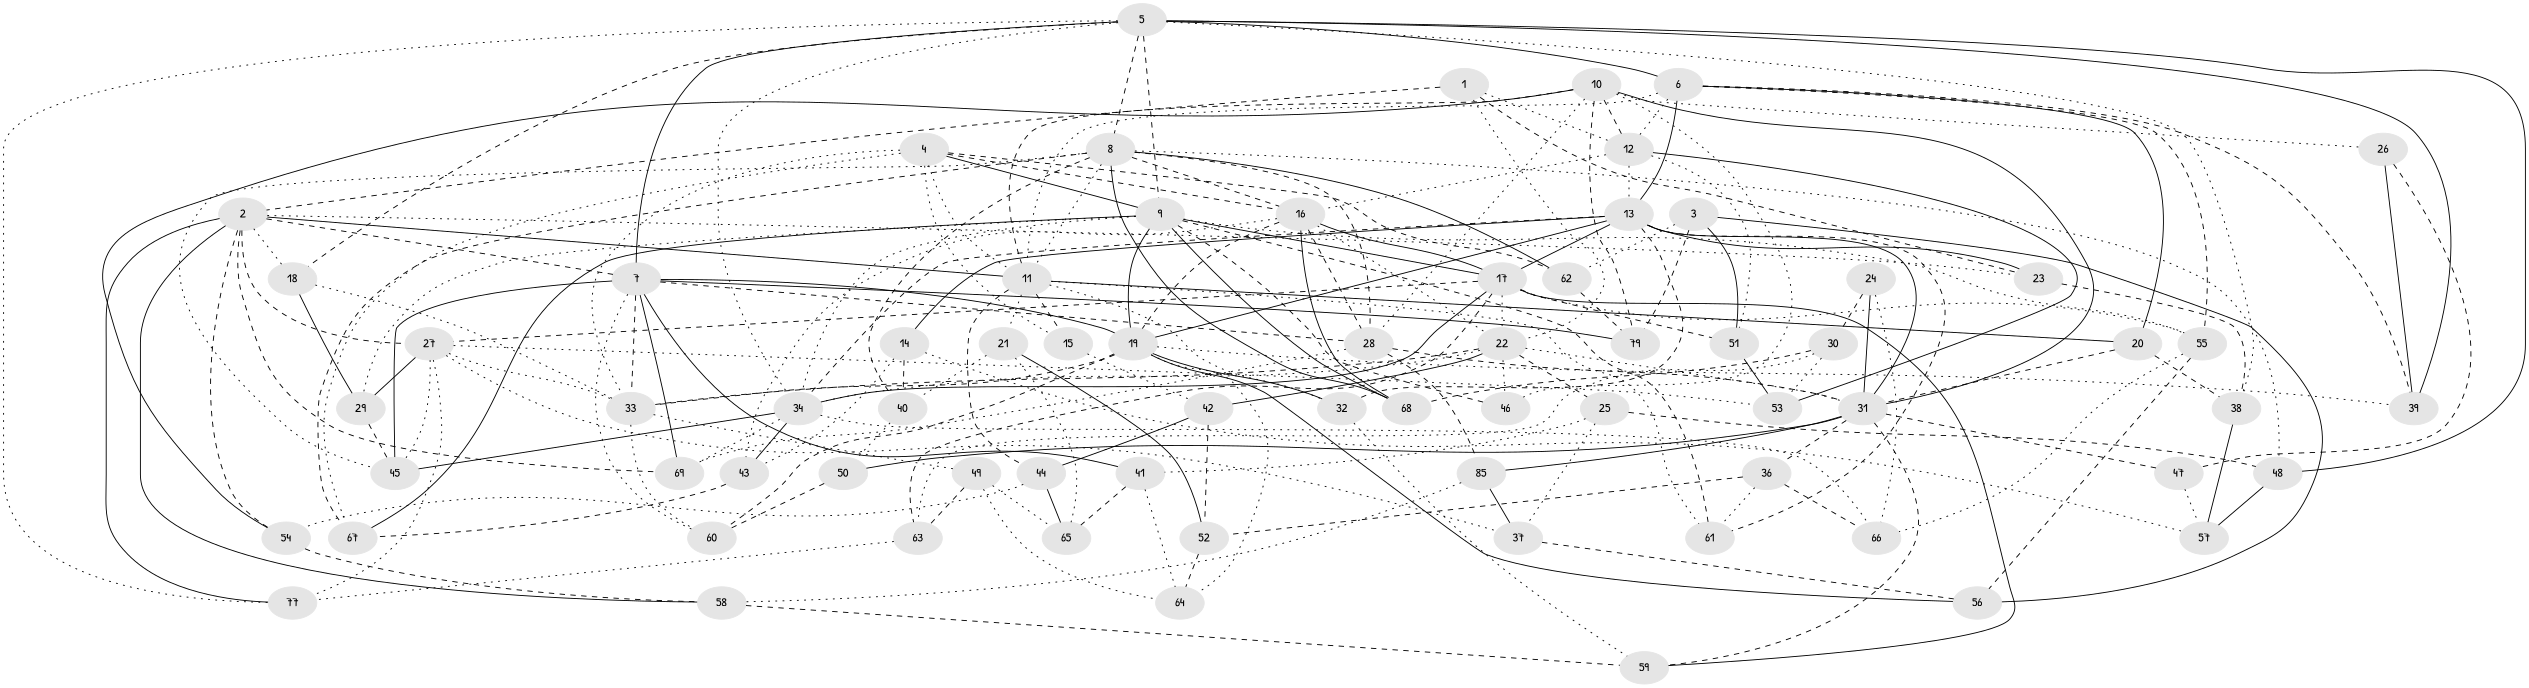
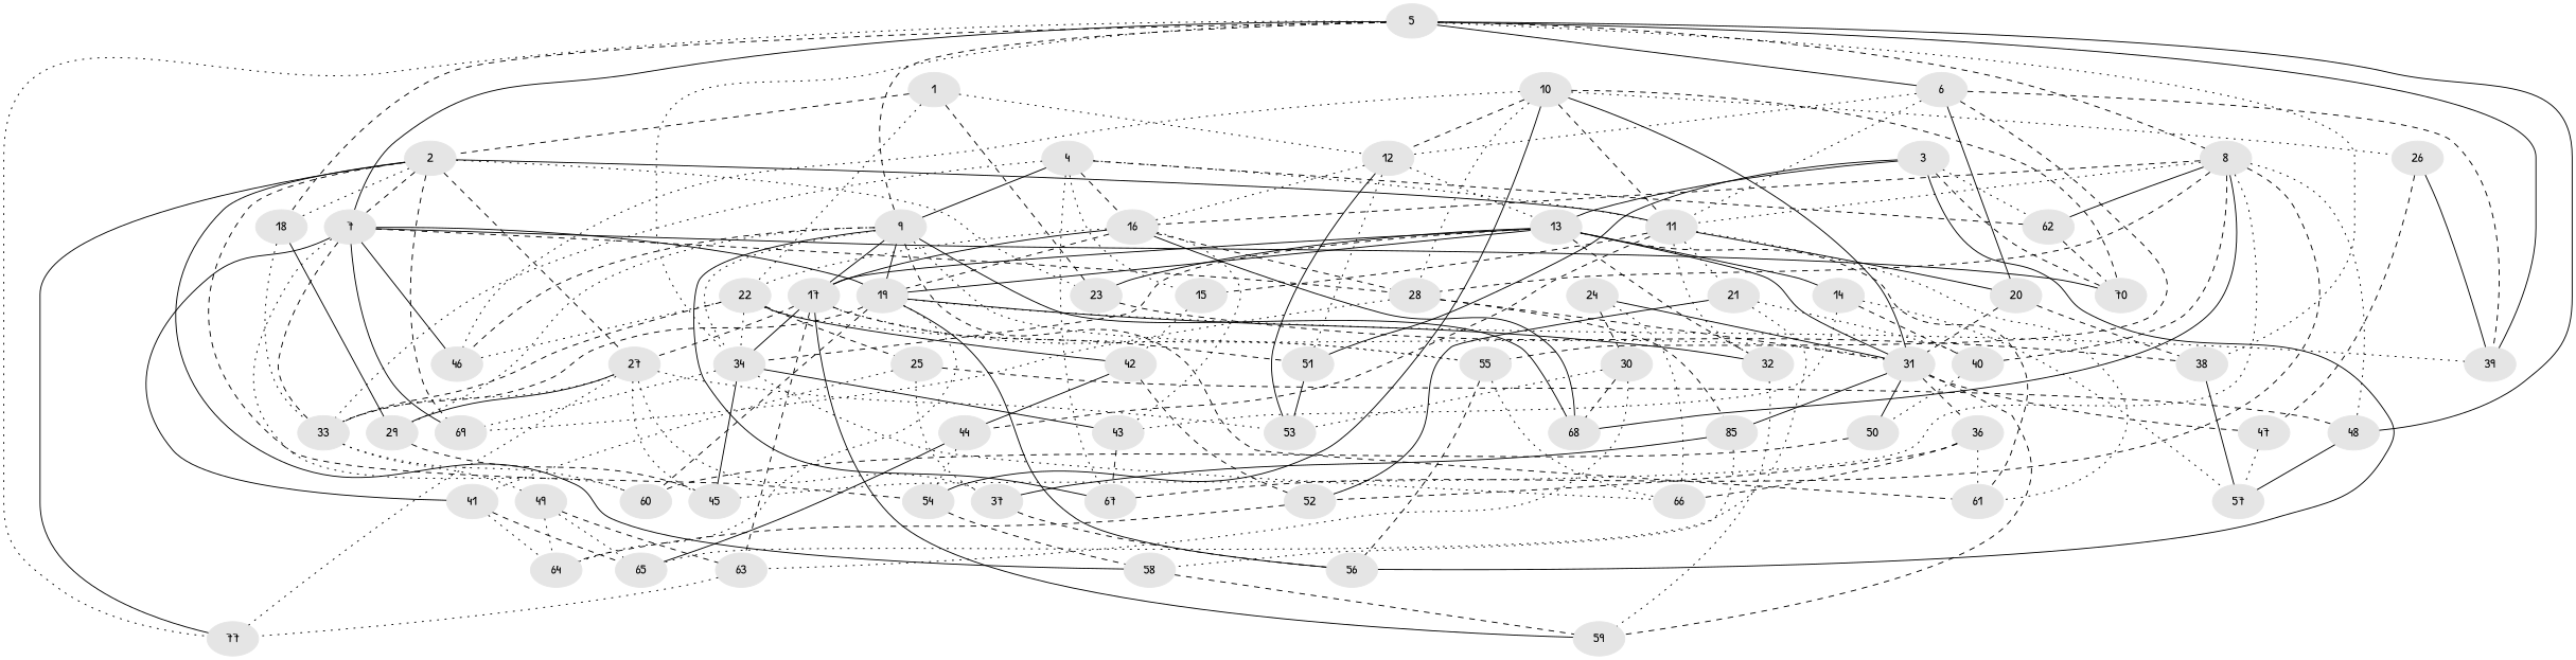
  graph {
    fontname="Patrick Hand"
    node [color=gray90 fontname="Patrick Hand" style=filled]
    edge [fontname="Patrick Hand" style=dotted weight=1.0]
    1
    2
    12
    22
    23
    7
    11
    18
    27
    54
    58
    69
    n13 [label=77]
    51
    16
    13
    53
    33
    34
    46
    31
    42
    25
    38
-   70 [label=79]
+   70
    19
    28
    41
    60
    15
    20
    61
    21
    32
    44
    29
    45
    37
    59
    3
    56
    62
    4
    9
    67
    55
    68
    17
    43
    49
    5
    6
    8
    39
    48
    40
    66
    57
    14
    64
    n61 [label=85]
    65
    50
    63
    10
    26
    47
    36
    52
    24
    30
    1 -- 2 [style=dashed]
    1 -- 12
    1 -- 22
    1 -- 23 [style=dashed]
    2 -- 23
    2 -- 7 [style=dashed]
    2 -- 11 [style=solid]
    2 -- 18
    2 -- 27 [style=dashed]
    2 -- 54 [style=dashed]
    2 -- 58 [style=solid]
    2 -- 69 [style=dashed]
    2 -- n13 [style=solid]
    12 -- 51
    12 -- 16
    12 -- 13 [weight=2.0]
    12 -- 53 [style=solid]
    22 -- 33 [style=dashed]
    22 -- 34
    22 -- 46
    22 -- 31
    22 -- 42 [style=solid]
    22 -- 25 [style=dashed]
    23 -- 38 [style=dashed]
    7 -- 69 [style=solid]
    7 -- 33 [style=dashed]
-   7 -- 45 [style=solid]
+   7 -- 46 [style=solid]
    7 -- 70 [style=solid]
    7 -- 19 [style=solid]
    7 -- 28 [style=dashed]
    7 -- 41 [style=solid]
    7 -- 60
    11 -- 15 [style=dashed weight=2.0]
    11 -- 20 [style=solid]
    11 -- 61
    11 -- 21
    11 -- 32
    11 -- 44 [style=dashed]
    18 -- 33
    18 -- 29 [style=solid]
    27 -- n13
    27 -- 53
    27 -- 33
    27 -- 29 [style=solid]
    27 -- 45
    27 -- 37
    54 -- 58 [style=dashed]
    58 -- 59 [style=dashed]
    51 -- 53 [style=solid]
    16 -- 22 [weight=3.0]
    16 -- 19 [style=dashed]
    16 -- 28 [style=dashed]
    16 -- 68 [style=solid]
    16 -- 17 [style=solid weight=2.0]
    16 -- 43
    13 -- 23 [style=solid]
    13 -- 34 [style=dashed]
    13 -- 31 [style=solid]
    13 -- 19 [style=solid]
    13 -- 61 [style=dashed]
    13 -- 32 [style=dashed]
    13 -- 17 [style=solid]
    13 -- 14 [style=solid]
    33 -- 60
    33 -- 49
    34 -- 69
    34 -- 45 [style=solid]
    34 -- 43 [style=solid]
    34 -- 66
    31 -- 59 [style=dashed]
    31 -- n61 [style=solid]
    31 -- 50 [style=solid weight=2.0]
    31 -- 47 [style=dashed]
    31 -- 36 [style=dashed]
    42 -- 44 [style=solid]
    42 -- 52 [style=dashed]
    25 -- 41
    25 -- 37
    25 -- 48 [style=dashed]
    38 -- 57 [style=solid]
    19 -- 33 [style=dashed]
    19 -- 60 [style=dashed]
    19 -- 32 [style=solid]
    19 -- 56 [style=solid]
    19 -- 39
    19 -- 64
    28 -- 69
    28 -- 31 [style=dashed]
    28 -- n61 [style=dashed]
    41 -- 64
    41 -- 65 [style=dashed]
    15 -- 42
    20 -- 31 [style=dashed]
    20 -- 38 [style=dashed]
    21 -- 40
    21 -- 65
    21 -- 52 [style=solid]
    32 -- 59
    44 -- 54
    44 -- 65 [style=solid]
    29 -- 45 [style=dashed]
    37 -- 56 [style=dashed]
    3 -- 51 [style=solid]
    3 -- 70 [style=dashed]
    3 -- 56 [style=solid]
    3 -- 62
    62 -- 70 [style=dashed]
    4 -- 11
    4 -- 16 [style=dashed]
    4 -- 33
    4 -- 15
    4 -- 62 [style=dashed]
    4 -- 9 [style=solid weight=2.0]
    4 -- 67
    9 -- 34
    9 -- 46 [style=dashed]
    9 -- 19 [style=solid]
    9 -- 61 [style=dashed]
    9 -- 29
    9 -- 67 [style=solid]
    9 -- 55
    9 -- 68 [style=solid]
    9 -- 17 [style=solid]
    55 -- 56 [style=dashed]
    55 -- 66
-   17 -- 22 [weight=2.0]
    17 -- 27 [style=dashed]
    17 -- 51 [style=dashed]
    17 -- 34 [style=solid]
    17 -- 59 [style=solid]
    17 -- 55
    17 -- 63 [style=dashed]
    43 -- 67 [style=dashed]
    49 -- 64
    49 -- 65
    49 -- 63 [style=dashed]
    5 -- 7 [style=solid]
    5 -- 18 [style=dashed]
    5 -- n13
    5 -- 34 [weight=2.0]
    5 -- 38
    5 -- 9 [style=dashed]
    5 -- 6 [style=solid weight=2.0]
    5 -- 8 [style=dashed]
    5 -- 39 [style=solid]
    5 -- 48 [style=solid]
    6 -- 12
    6 -- 11
-   6 -- 13 [style=solid weight=2.0]
+   3 -- 13 [style=solid weight=2.0]
    6 -- 20 [style=solid]
    6 -- 55 [style=dashed weight=2.0]
    6 -- 39 [style=dashed]
    8 -- 11
    8 -- 16 [style=dashed]
    8 -- 28 [style=dashed]
    8 -- 45
    8 -- 62 [style=solid]
    8 -- 67 [style=dashed]
    8 -- 68 [style=solid]
    8 -- 48
    8 -- 40 [style=dashed]
    48 -- 57 [style=solid]
    40 -- 50
    14 -- 43
    14 -- 40 [style=dashed]
    14 -- 57
    n61 -- 58
    n61 -- 37 [style=solid]
    50 -- 60 [style=dashed]
    63 -- n13
    10 -- 12 [style=dashed]
    10 -- 11 [style=dashed]
    10 -- 54 [style=solid]
    10 -- 46
    10 -- 31 [style=solid]
    10 -- 70 [style=dashed]
    10 -- 28 [weight=2.0]
    10 -- 26 [weight=2.0]
    26 -- 39 [style=solid]
    26 -- 47 [style=dashed]
    47 -- 57
    36 -- 61
    36 -- 66 [style=dashed]
    36 -- 52 [style=dashed]
    52 -- 64 [style=dashed]
    24 -- 31 [style=solid]
    24 -- 66
    24 -- 30 [style=dashed]
    30 -- 53
    30 -- 68 [style=dashed]
    30 -- 63
  }
